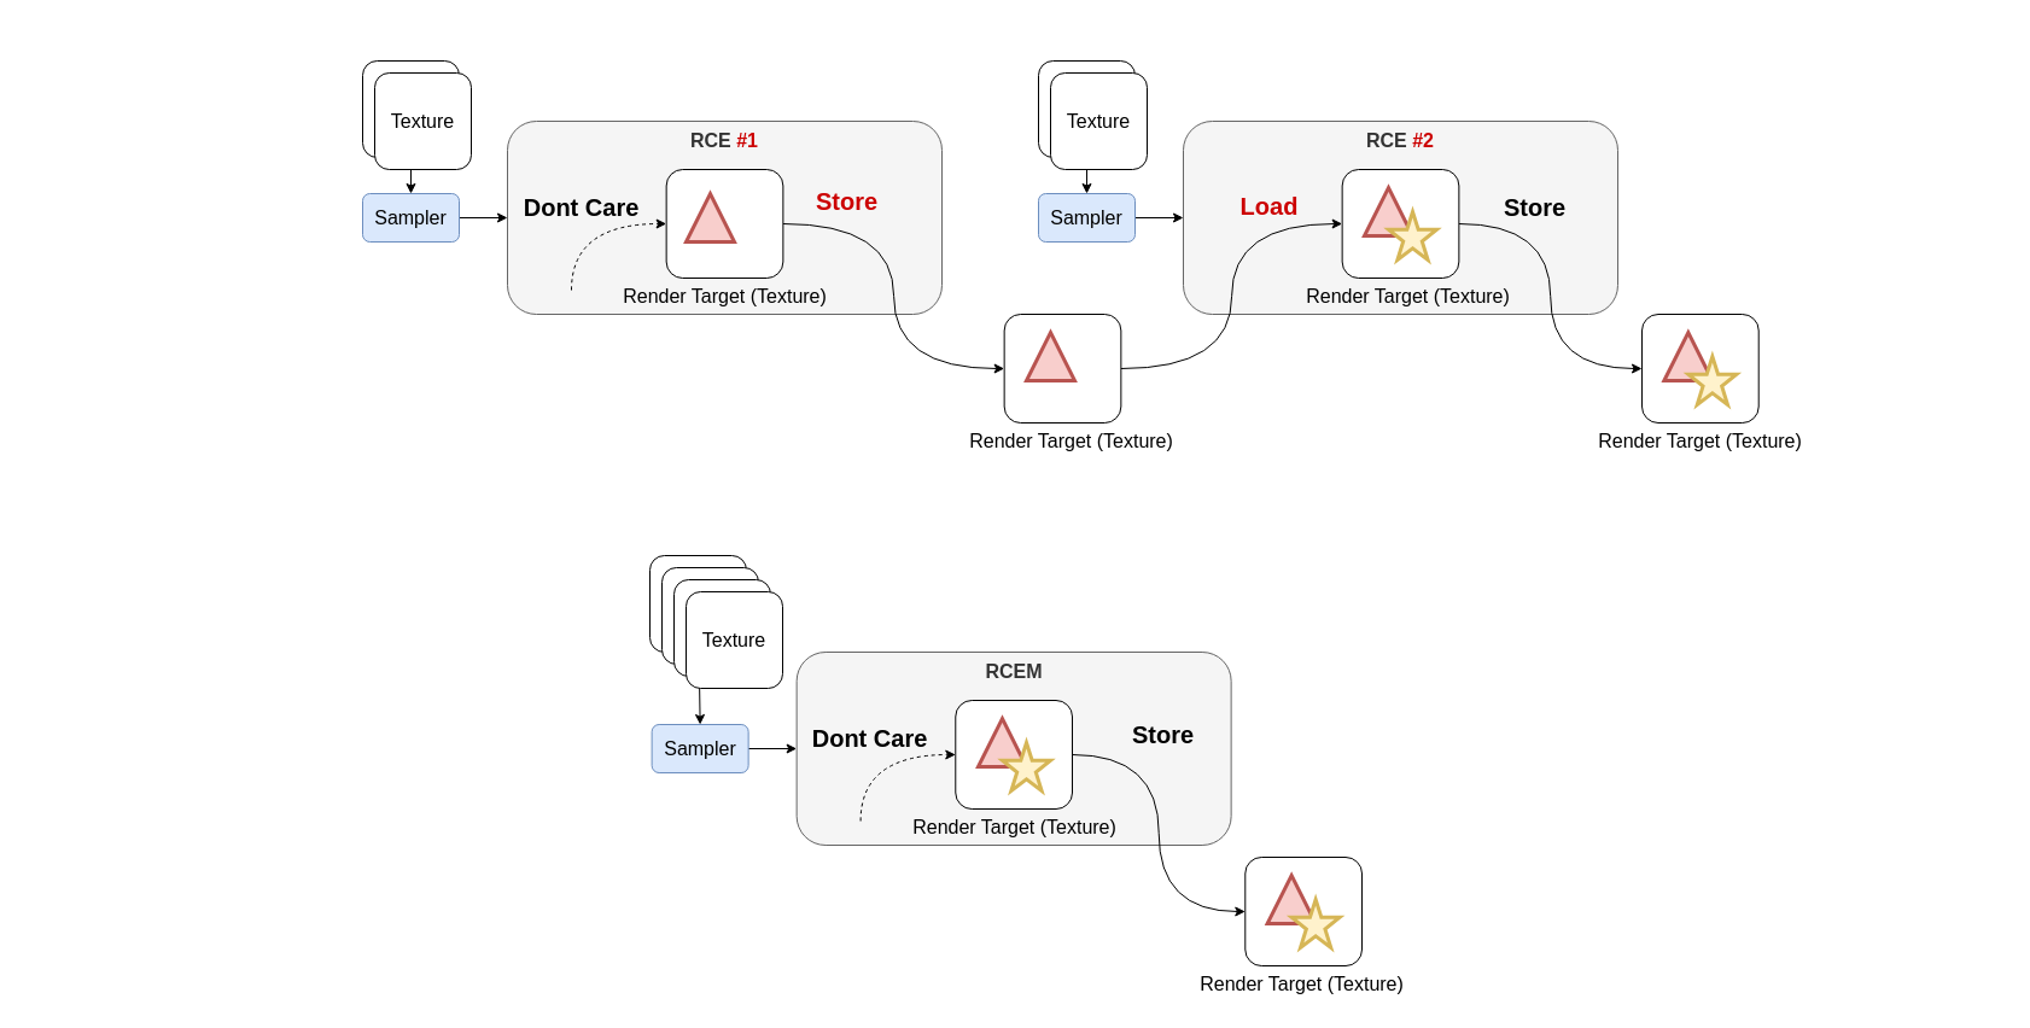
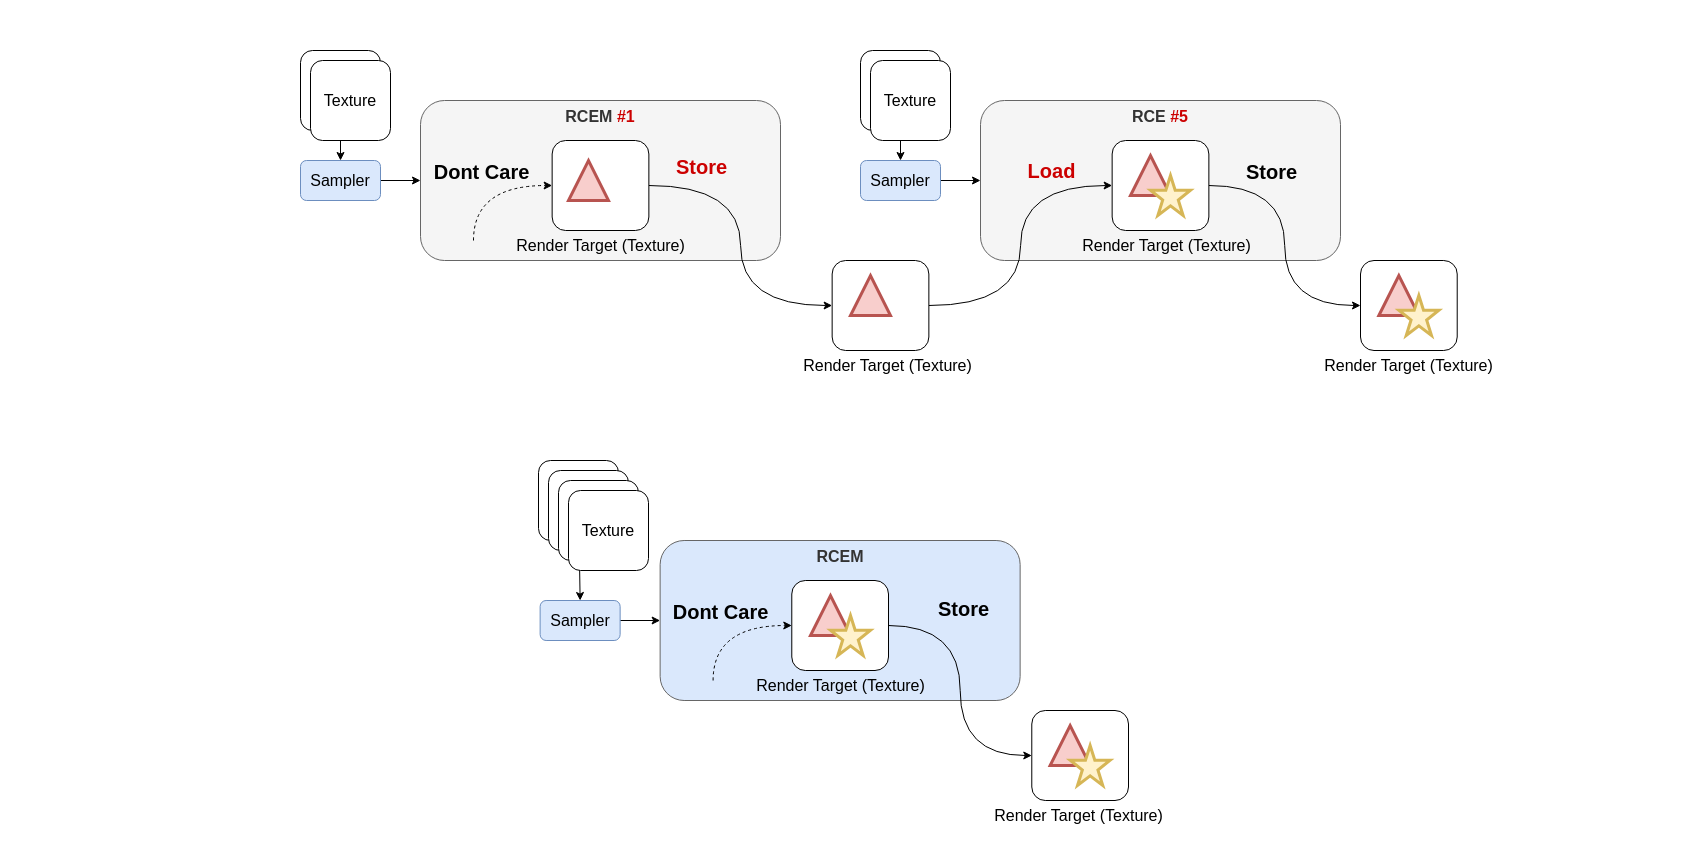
  <mxCell id="0" />
  <mxCell id="1" parent="0" />
- <mxCell id="2" value="RCE &lt;font color=&quot;#cc0000&quot;&gt;#1&lt;/font&gt;" style="rounded=1;whiteSpace=wrap;html=1;strokeWidth=1;fillColor=#f5f5f5;fontColor=#333333;strokeColor=#666666;verticalAlign=top;fontStyle=1;fontSize=16;align=center;spacingLeft=0;" vertex="1" parent="1"><mxGeometry x="420" y="100" width="360" height="160" as="geometry" /></mxCell>
- <mxCell id="3" value="RCE &lt;font color=&quot;#cc0000&quot;&gt;#2&lt;/font&gt;" style="rounded=1;whiteSpace=wrap;html=1;strokeWidth=1;fillColor=#f5f5f5;fontColor=#333333;strokeColor=#666666;verticalAlign=top;fontStyle=1;fontSize=16;align=center;spacingLeft=0;" vertex="1" parent="1"><mxGeometry x="980" y="100" width="360" height="160" as="geometry" /></mxCell>
+ <mxCell id="2" value="RCEM &lt;font color=&quot;#cc0000&quot;&gt;#1&lt;/font&gt;" style="rounded=1;whiteSpace=wrap;html=1;strokeWidth=1;fillColor=#f5f5f5;fontColor=#333333;strokeColor=#666666;verticalAlign=top;fontStyle=1;fontSize=16;align=center;spacingLeft=0;" vertex="1" parent="1"><mxGeometry x="420" y="100" width="360" height="160" as="geometry" /></mxCell>
+ <mxCell id="3" value="RCE &lt;font color=&quot;#cc0000&quot;&gt;#5&lt;/font&gt;" style="rounded=1;whiteSpace=wrap;html=1;strokeWidth=1;fillColor=#f5f5f5;fontColor=#333333;strokeColor=#666666;verticalAlign=top;fontStyle=1;fontSize=16;align=center;spacingLeft=0;" vertex="1" parent="1"><mxGeometry x="980" y="100" width="360" height="160" as="geometry" /></mxCell>
  <mxCell id="4" value="" style="rounded=0;whiteSpace=wrap;html=1;fillColor=none;strokeColor=none;" vertex="1" parent="1"><mxGeometry width="40" height="40" as="geometry" x="20" y="20" /></mxCell>
  <mxCell id="5" value="" style="rounded=0;whiteSpace=wrap;html=1;fillColor=none;strokeColor=none;" vertex="1" parent="1"><mxGeometry x="1620" width="40" height="40" as="geometry" y="20" /></mxCell>
  <mxCell id="6" style="edgeStyle=orthogonalEdgeStyle;rounded=0;orthogonalLoop=1;jettySize=auto;html=1;entryX=0;entryY=0.5;entryDx=0;entryDy=0;curved=1;fontStyle=1" edge="1" parent="1" source="8" target="11"><mxGeometry relative="1" as="geometry" /></mxCell>
  <mxCell id="7" value="Store" style="edgeLabel;html=1;align=center;verticalAlign=middle;resizable=0;points=[];fontSize=20;fontFamily=Helvetica;fontColor=#CC0000;fontStyle=1;labelBackgroundColor=none;" vertex="1" connectable="0" parent="6"><mxGeometry x="0.199" y="3" relative="1" as="geometry"><mxPoint x="-43" y="-110" as="offset" /></mxGeometry></mxCell>
  <mxCell id="8" value="" style="rounded=1;whiteSpace=wrap;html=1;strokeWidth=1;fontStyle=0;fontSize=16;verticalAlign=middle;" vertex="1" parent="1"><mxGeometry x="551.65" y="140" width="96.71" height="90" as="geometry" /></mxCell>
  <mxCell id="9" style="edgeStyle=orthogonalEdgeStyle;rounded=0;orthogonalLoop=1;jettySize=auto;html=1;entryX=0;entryY=0.5;entryDx=0;entryDy=0;curved=1;" edge="1" parent="1" source="11" target="14"><mxGeometry relative="1" as="geometry" /></mxCell>
  <mxCell id="10" value="&lt;b style=&quot;border-color: var(--border-color); font-size: 20px;&quot;&gt;Load&lt;/b&gt;" style="edgeLabel;html=1;align=center;verticalAlign=middle;resizable=0;points=[];fontSize=11;fontFamily=Helvetica;fontColor=#CC0000;labelBackgroundColor=none;" vertex="1" connectable="0" parent="9"><mxGeometry x="0.327" y="-11" relative="1" as="geometry"><mxPoint x="19" y="-26" as="offset" /></mxGeometry></mxCell>
  <mxCell id="11" value="" style="rounded=1;whiteSpace=wrap;html=1;strokeWidth=1;fontStyle=0;fontSize=16;verticalAlign=middle;" vertex="1" parent="1"><mxGeometry x="831.65" y="260" width="96.71" height="90" as="geometry" /></mxCell>
  <mxCell id="12" style="edgeStyle=orthogonalEdgeStyle;shape=connector;curved=1;rounded=0;orthogonalLoop=1;jettySize=auto;html=1;entryX=0;entryY=0.5;entryDx=0;entryDy=0;labelBackgroundColor=default;strokeColor=default;fontFamily=Helvetica;fontSize=11;fontColor=default;endArrow=classic;" edge="1" parent="1" source="14" target="15"><mxGeometry relative="1" as="geometry" /></mxCell>
  <mxCell id="13" value="&lt;font style=&quot;font-size: 20px;&quot;&gt;&lt;b&gt;Store&lt;/b&gt;&lt;/font&gt;" style="edgeLabel;html=1;align=center;verticalAlign=middle;resizable=0;points=[];fontSize=11;fontFamily=Helvetica;fontColor=default;labelBackgroundColor=none;" vertex="1" connectable="0" parent="12"><mxGeometry x="-0.671" y="-15" relative="1" as="geometry"><mxPoint x="17" y="-30" as="offset" /></mxGeometry></mxCell>
  <mxCell id="14" value="" style="rounded=1;whiteSpace=wrap;html=1;strokeWidth=1;fontStyle=0;fontSize=16;verticalAlign=middle;" vertex="1" parent="1"><mxGeometry x="1111.65" y="140" width="96.71" height="90" as="geometry" /></mxCell>
  <mxCell id="15" value="" style="rounded=1;whiteSpace=wrap;html=1;strokeWidth=1;fontStyle=0;fontSize=16;verticalAlign=middle;" vertex="1" parent="1"><mxGeometry x="1360" y="260" width="96.71" height="90" as="geometry" /></mxCell>
  <mxCell id="16" value="" style="shape=image;html=1;verticalAlign=top;verticalLabelPosition=bottom;labelBackgroundColor=#ffffff;imageAspect=0;aspect=fixed;image=https://cdn4.iconfinder.com/data/icons/48-bubbles/48/17.Brush-128.png;imageBorder=none;imageBackground=none;" vertex="1" parent="1"><mxGeometry x="620" y="120" width="40" height="40" as="geometry" /></mxCell>
  <mxCell id="17" value="" style="shape=image;html=1;verticalAlign=top;verticalLabelPosition=bottom;labelBackgroundColor=#ffffff;imageAspect=0;aspect=fixed;image=https://cdn4.iconfinder.com/data/icons/48-bubbles/48/17.Brush-128.png;imageBorder=none;" vertex="1" parent="1"><mxGeometry x="1180" y="120" width="40" height="40" as="geometry" /></mxCell>
  <mxCell id="18" style="edgeStyle=orthogonalEdgeStyle;shape=connector;curved=1;rounded=0;orthogonalLoop=1;jettySize=auto;html=1;entryX=0;entryY=0.5;entryDx=0;entryDy=0;labelBackgroundColor=default;strokeColor=default;fontFamily=Helvetica;fontSize=11;fontColor=default;endArrow=classic;dashed=1;" edge="1" parent="1" source="20" target="8"><mxGeometry relative="1" as="geometry"><Array as="points"><mxPoint x="473" y="185" /></Array></mxGeometry></mxCell>
  <mxCell id="19" value="Dont Care" style="edgeLabel;html=1;align=center;verticalAlign=middle;resizable=0;points=[];fontSize=20;fontFamily=Helvetica;fontColor=default;fontStyle=1;labelBackgroundColor=none;" vertex="1" connectable="0" parent="18"><mxGeometry x="-0.271" y="9" relative="1" as="geometry"><mxPoint x="16" y="-21" as="offset" /></mxGeometry></mxCell>
  <mxCell id="20" value="" style="rounded=1;whiteSpace=wrap;html=1;strokeWidth=1;fontStyle=0;fontSize=16;verticalAlign=middle;fillColor=none;strokeColor=none;" vertex="1" parent="1"><mxGeometry x="450" y="240" width="26.71" height="30" as="geometry" /></mxCell>
- <mxCell id="21" value="RCEM" style="rounded=1;whiteSpace=wrap;html=1;strokeWidth=1;fillColor=#f5f5f5;fontColor=#333333;strokeColor=#666666;verticalAlign=top;fontStyle=1;fontSize=16;align=center;spacingLeft=0;" vertex="1" parent="1"><mxGeometry x="659.64" y="540" width="360" height="160" as="geometry" /></mxCell>
+ <mxCell id="21" value="RCEM" style="rounded=1;whiteSpace=wrap;html=1;strokeWidth=1;fillColor=#dae8fc;fontColor=#333333;strokeColor=#666666;verticalAlign=top;fontStyle=1;fontSize=16;align=center;spacingLeft=0;" vertex="1" parent="1"><mxGeometry x="659.64" y="540" width="360" height="160" as="geometry" /></mxCell>
  <mxCell id="22" style="edgeStyle=orthogonalEdgeStyle;rounded=0;orthogonalLoop=1;jettySize=auto;html=1;entryX=0;entryY=0.5;entryDx=0;entryDy=0;curved=1;fontStyle=1" edge="1" parent="1" source="24" target="25"><mxGeometry relative="1" as="geometry" /></mxCell>
  <mxCell id="23" value="Store" style="edgeLabel;html=1;align=center;verticalAlign=middle;resizable=0;points=[];fontSize=20;fontFamily=Helvetica;fontColor=#000000;fontStyle=1;labelBackgroundColor=none;" vertex="1" connectable="0" parent="22"><mxGeometry x="0.199" y="3" relative="1" as="geometry"><mxPoint y="-110" as="offset" /></mxGeometry></mxCell>
  <mxCell id="24" value="" style="rounded=1;whiteSpace=wrap;html=1;strokeWidth=1;fontStyle=0;fontSize=16;verticalAlign=middle;" vertex="1" parent="1"><mxGeometry x="791.29" y="580" width="96.71" height="90" as="geometry" /></mxCell>
  <mxCell id="25" value="&lt;br&gt;" style="rounded=1;whiteSpace=wrap;html=1;strokeWidth=1;fontStyle=0;fontSize=16;verticalAlign=middle;" vertex="1" parent="1"><mxGeometry x="1031.29" y="710" width="96.71" height="90" as="geometry" /></mxCell>
  <mxCell id="26" value="" style="shape=image;html=1;verticalAlign=top;verticalLabelPosition=bottom;labelBackgroundColor=#ffffff;imageAspect=0;aspect=fixed;image=https://cdn4.iconfinder.com/data/icons/48-bubbles/48/17.Brush-128.png;imageBorder=none;imageBackground=none;" vertex="1" parent="1"><mxGeometry x="849.64" y="560" width="40" height="40" as="geometry" /></mxCell>
  <mxCell id="27" style="edgeStyle=orthogonalEdgeStyle;shape=connector;curved=1;rounded=0;orthogonalLoop=1;jettySize=auto;html=1;entryX=0;entryY=0.5;entryDx=0;entryDy=0;labelBackgroundColor=default;strokeColor=default;fontFamily=Helvetica;fontSize=11;fontColor=default;endArrow=classic;dashed=1;" edge="1" parent="1" source="29" target="24"><mxGeometry relative="1" as="geometry"><Array as="points"><mxPoint x="712.64" y="625" /></Array></mxGeometry></mxCell>
  <mxCell id="28" value="Dont Care" style="edgeLabel;html=1;align=center;verticalAlign=middle;resizable=0;points=[];fontSize=20;fontFamily=Helvetica;fontColor=default;fontStyle=1;labelBackgroundColor=none;" vertex="1" connectable="0" parent="27"><mxGeometry x="-0.271" y="9" relative="1" as="geometry"><mxPoint x="16" y="-21" as="offset" /></mxGeometry></mxCell>
  <mxCell id="29" value="" style="rounded=1;whiteSpace=wrap;html=1;strokeWidth=1;fontStyle=0;fontSize=16;verticalAlign=middle;fillColor=none;strokeColor=none;" vertex="1" parent="1"><mxGeometry x="689.64" y="680" width="26.71" height="30" as="geometry" /></mxCell>
  <mxCell id="30" value="" style="shape=image;html=1;verticalAlign=top;verticalLabelPosition=bottom;labelBackgroundColor=#ffffff;imageAspect=0;aspect=fixed;image=https://cdn4.iconfinder.com/data/icons/48-bubbles/48/17.Brush-128.png;imageBorder=none;imageBackground=none;" vertex="1" parent="1"><mxGeometry x="869.64" y="560" width="40" height="40" as="geometry" /></mxCell>
  <mxCell id="31" style="rounded=0;orthogonalLoop=1;jettySize=auto;html=1;entryX=0.5;entryY=0;entryDx=0;entryDy=0;" edge="1" parent="1" source="32" target="34"><mxGeometry relative="1" as="geometry" /></mxCell>
  <mxCell id="32" value="Texture" style="rounded=1;whiteSpace=wrap;html=1;strokeWidth=1;fontStyle=0;fontSize=16;verticalAlign=middle;" vertex="1" parent="1"><mxGeometry x="860" y="50" width="80" height="80" as="geometry" /></mxCell>
  <mxCell id="33" style="shape=connector;rounded=0;orthogonalLoop=1;jettySize=auto;html=1;labelBackgroundColor=default;strokeColor=default;fontFamily=Helvetica;fontSize=11;fontColor=default;endArrow=classic;" edge="1" parent="1" source="34"><mxGeometry relative="1" as="geometry"><mxPoint x="980" y="180" as="targetPoint" /></mxGeometry></mxCell>
  <mxCell id="34" value="Sampler" style="rounded=1;whiteSpace=wrap;html=1;strokeWidth=1;fontStyle=0;fontSize=16;verticalAlign=middle;fillColor=#dae8fc;strokeColor=#6c8ebf;shadow=0;" vertex="1" parent="1"><mxGeometry x="860" y="160" width="80" height="40" as="geometry" /></mxCell>
  <mxCell id="35" value="Texture" style="rounded=1;whiteSpace=wrap;html=1;strokeWidth=1;fontStyle=0;fontSize=16;verticalAlign=middle;" vertex="1" parent="1"><mxGeometry x="870" y="60" width="80" height="80" as="geometry" /></mxCell>
  <mxCell id="36" style="rounded=0;orthogonalLoop=1;jettySize=auto;html=1;entryX=0.5;entryY=0;entryDx=0;entryDy=0;" edge="1" parent="1" source="37" target="39"><mxGeometry relative="1" as="geometry" /></mxCell>
  <mxCell id="37" value="Texture" style="rounded=1;whiteSpace=wrap;html=1;strokeWidth=1;fontStyle=0;fontSize=16;verticalAlign=middle;" vertex="1" parent="1"><mxGeometry x="300" y="50" width="80" height="80" as="geometry" /></mxCell>
  <mxCell id="38" style="shape=connector;rounded=0;orthogonalLoop=1;jettySize=auto;html=1;labelBackgroundColor=default;strokeColor=default;fontFamily=Helvetica;fontSize=11;fontColor=default;endArrow=classic;" edge="1" parent="1" source="39"><mxGeometry relative="1" as="geometry"><mxPoint x="420" y="180" as="targetPoint" /></mxGeometry></mxCell>
  <mxCell id="39" value="Sampler" style="rounded=1;whiteSpace=wrap;html=1;strokeWidth=1;fontStyle=0;fontSize=16;verticalAlign=middle;fillColor=#dae8fc;strokeColor=#6c8ebf;shadow=0;" vertex="1" parent="1"><mxGeometry x="300" y="160" width="80" height="40" as="geometry" /></mxCell>
  <mxCell id="40" value="Texture" style="rounded=1;whiteSpace=wrap;html=1;strokeWidth=1;fontStyle=0;fontSize=16;verticalAlign=middle;" vertex="1" parent="1"><mxGeometry x="310" y="60" width="80" height="80" as="geometry" /></mxCell>
  <mxCell id="41" style="rounded=0;orthogonalLoop=1;jettySize=auto;html=1;entryX=0.5;entryY=0;entryDx=0;entryDy=0;" edge="1" parent="1" source="42" target="44"><mxGeometry relative="1" as="geometry" /></mxCell>
  <mxCell id="42" value="Texture" style="rounded=1;whiteSpace=wrap;html=1;strokeWidth=1;fontStyle=0;fontSize=16;verticalAlign=middle;" vertex="1" parent="1"><mxGeometry x="538" y="460" width="80" height="80" as="geometry" /></mxCell>
  <mxCell id="43" style="shape=connector;rounded=0;orthogonalLoop=1;jettySize=auto;html=1;labelBackgroundColor=default;strokeColor=default;fontFamily=Helvetica;fontSize=11;fontColor=default;endArrow=classic;" edge="1" parent="1" source="44"><mxGeometry relative="1" as="geometry"><mxPoint x="659.64" y="620" as="targetPoint" /></mxGeometry></mxCell>
  <mxCell id="44" value="Sampler" style="rounded=1;whiteSpace=wrap;html=1;strokeWidth=1;fontStyle=0;fontSize=16;verticalAlign=middle;fillColor=#dae8fc;strokeColor=#6c8ebf;shadow=0;" vertex="1" parent="1"><mxGeometry x="539.64" y="600" width="80" height="40" as="geometry" /></mxCell>
  <mxCell id="45" value="Texture" style="rounded=1;whiteSpace=wrap;html=1;strokeWidth=1;fontStyle=0;fontSize=16;verticalAlign=middle;" vertex="1" parent="1"><mxGeometry x="548" y="470" width="80" height="80" as="geometry" /></mxCell>
  <mxCell id="46" value="Texture" style="rounded=1;whiteSpace=wrap;html=1;strokeWidth=1;fontStyle=0;fontSize=16;verticalAlign=middle;" vertex="1" parent="1"><mxGeometry x="558" y="480" width="80" height="80" as="geometry" /></mxCell>
  <mxCell id="47" value="Texture" style="rounded=1;whiteSpace=wrap;html=1;strokeWidth=1;fontStyle=0;fontSize=16;verticalAlign=middle;" vertex="1" parent="1"><mxGeometry x="568" y="490" width="80" height="80" as="geometry" /></mxCell>
  <mxCell id="48" value="&lt;font style=&quot;font-size: 16px;&quot;&gt;Render Target&amp;nbsp;&lt;span style=&quot;border-color: var(--border-color);&quot;&gt;(Texture)&lt;/span&gt;&lt;/font&gt;" style="text;html=1;align=center;verticalAlign=middle;resizable=0;points=[];autosize=1;strokeColor=none;fillColor=none;" vertex="1" parent="1"><mxGeometry x="505" y="230" width="190" height="30" as="geometry" /></mxCell>
  <mxCell id="49" value="&lt;font style=&quot;font-size: 16px;&quot;&gt;Render Target&amp;nbsp;&lt;span style=&quot;border-color: var(--border-color);&quot;&gt;(Texture)&lt;/span&gt;&lt;/font&gt;" style="text;html=1;align=center;verticalAlign=middle;resizable=0;points=[];autosize=1;strokeColor=none;fillColor=none;" vertex="1" parent="1"><mxGeometry x="791.65" y="350" width="190" height="30" as="geometry" /></mxCell>
  <mxCell id="50" value="&lt;font style=&quot;font-size: 16px;&quot;&gt;Render Target&amp;nbsp;&lt;span style=&quot;border-color: var(--border-color);&quot;&gt;(Texture)&lt;/span&gt;&lt;/font&gt;" style="text;html=1;align=center;verticalAlign=middle;resizable=0;points=[];autosize=1;strokeColor=none;fillColor=none;" vertex="1" parent="1"><mxGeometry x="1071" y="230" width="190" height="30" as="geometry" /></mxCell>
  <mxCell id="51" value="&lt;font style=&quot;font-size: 16px;&quot;&gt;Render Target&amp;nbsp;&lt;span style=&quot;border-color: var(--border-color);&quot;&gt;(Texture)&lt;/span&gt;&lt;/font&gt;" style="text;html=1;align=center;verticalAlign=middle;resizable=0;points=[];autosize=1;strokeColor=none;fillColor=none;" vertex="1" parent="1"><mxGeometry x="1313.36" y="350" width="190" height="30" as="geometry" /></mxCell>
  <mxCell id="52" value="&lt;font style=&quot;font-size: 16px;&quot;&gt;Render Target&amp;nbsp;&lt;span style=&quot;border-color: var(--border-color);&quot;&gt;(Texture)&lt;/span&gt;&lt;/font&gt;" style="text;html=1;align=center;verticalAlign=middle;resizable=0;points=[];autosize=1;strokeColor=none;fillColor=none;" vertex="1" parent="1"><mxGeometry x="744.64" y="670" width="190" height="30" as="geometry" /></mxCell>
  <mxCell id="53" value="&lt;font style=&quot;font-size: 16px;&quot;&gt;Render Target&amp;nbsp;&lt;span style=&quot;border-color: var(--border-color);&quot;&gt;(Texture)&lt;/span&gt;&lt;/font&gt;" style="text;html=1;align=center;verticalAlign=middle;resizable=0;points=[];autosize=1;strokeColor=none;fillColor=none;" vertex="1" parent="1"><mxGeometry x="982.64" y="800" width="190" height="30" as="geometry" /></mxCell>
  <mxCell id="54" value="" style="verticalLabelPosition=bottom;verticalAlign=top;html=1;shape=mxgraph.basic.acute_triangle;dx=0.5;strokeWidth=3;fillColor=#f8cecc;strokeColor=#b85450;" vertex="1" parent="1"><mxGeometry x="568" y="160" width="40" height="40" as="geometry" /></mxCell>
  <mxCell id="55" value="" style="verticalLabelPosition=bottom;verticalAlign=top;html=1;shape=mxgraph.basic.acute_triangle;dx=0.5;strokeWidth=3;fillColor=#f8cecc;strokeColor=#b85450;" vertex="1" parent="1"><mxGeometry x="1130" y="155" width="40" height="40" as="geometry" /></mxCell>
  <mxCell id="56" value="" style="verticalLabelPosition=bottom;verticalAlign=top;html=1;shape=mxgraph.basic.star;fillColor=#fff2cc;strokeWidth=3;strokeColor=#d6b656;" vertex="1" parent="1"><mxGeometry x="1150" y="175" width="40" height="40" as="geometry" /></mxCell>
  <mxCell id="57" value="" style="verticalLabelPosition=bottom;verticalAlign=top;html=1;shape=mxgraph.basic.acute_triangle;dx=0.5;strokeWidth=3;fillColor=#f8cecc;strokeColor=#b85450;" vertex="1" parent="1"><mxGeometry x="1378.36" y="275" width="40" height="40" as="geometry" /></mxCell>
  <mxCell id="58" value="" style="verticalLabelPosition=bottom;verticalAlign=top;html=1;shape=mxgraph.basic.star;fillColor=#fff2cc;strokeWidth=3;strokeColor=#d6b656;" vertex="1" parent="1"><mxGeometry x="1398.36" y="295" width="40" height="40" as="geometry" /></mxCell>
  <mxCell id="59" value="" style="verticalLabelPosition=bottom;verticalAlign=top;html=1;shape=mxgraph.basic.acute_triangle;dx=0.5;strokeWidth=3;fillColor=#f8cecc;strokeColor=#b85450;" vertex="1" parent="1"><mxGeometry x="850" y="275" width="40" height="40" as="geometry" /></mxCell>
  <mxCell id="60" value="" style="verticalLabelPosition=bottom;verticalAlign=top;html=1;shape=mxgraph.basic.acute_triangle;dx=0.5;strokeWidth=3;fillColor=#f8cecc;strokeColor=#b85450;" vertex="1" parent="1"><mxGeometry x="1049.64" y="725" width="40" height="40" as="geometry" /></mxCell>
  <mxCell id="61" value="" style="verticalLabelPosition=bottom;verticalAlign=top;html=1;shape=mxgraph.basic.star;fillColor=#fff2cc;strokeWidth=3;strokeColor=#d6b656;" vertex="1" parent="1"><mxGeometry x="1069.64" y="745" width="40" height="40" as="geometry" /></mxCell>
  <mxCell id="62" value="" style="verticalLabelPosition=bottom;verticalAlign=top;html=1;shape=mxgraph.basic.acute_triangle;dx=0.5;strokeWidth=3;fillColor=#f8cecc;strokeColor=#b85450;" vertex="1" parent="1"><mxGeometry x="810" y="595" width="40" height="40" as="geometry" /></mxCell>
  <mxCell id="63" value="" style="verticalLabelPosition=bottom;verticalAlign=top;html=1;shape=mxgraph.basic.star;fillColor=#fff2cc;strokeWidth=3;strokeColor=#d6b656;" vertex="1" parent="1"><mxGeometry x="830" y="615" width="40" height="40" as="geometry" /></mxCell>
